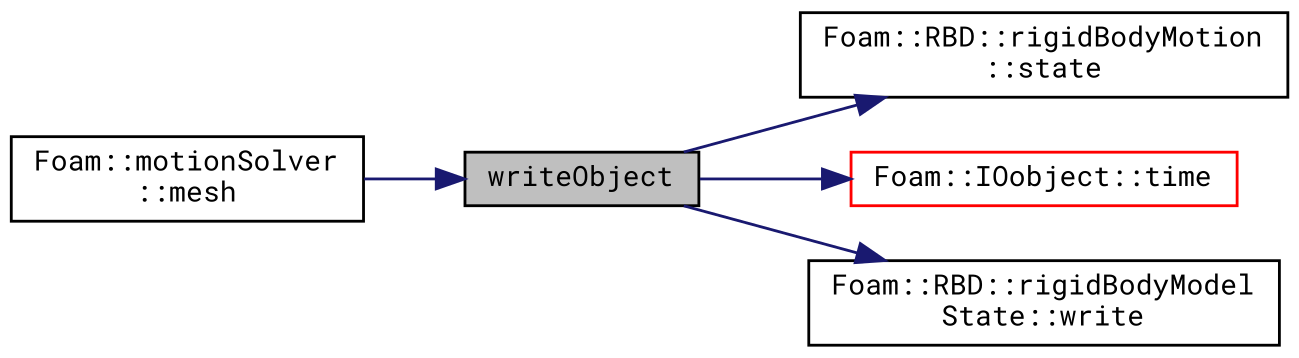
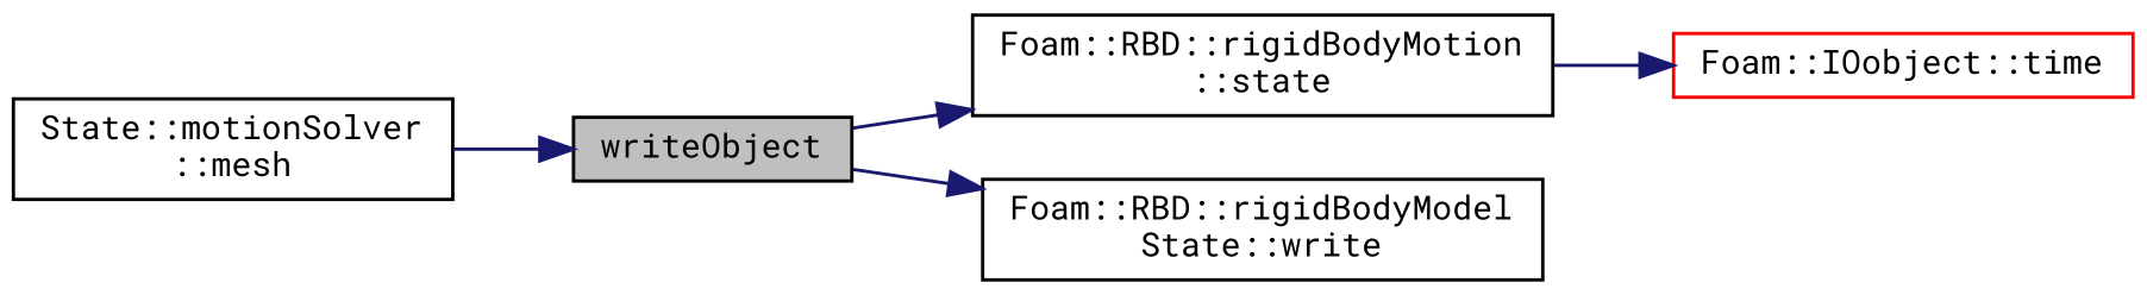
  digraph {
    fontname="Roboto Mono"
    rankdir=LR
    node [color=black fontname="Roboto Mono" fontsize=10 shape=record]
    edge [color=midnightblue fontname="Roboto Mono" fontsize=10 labelfontname=Helvetica labelfontsize=10 style=solid]
    n1 [fillcolor=grey75 fontcolor=black height=0.2 label=writeObject style=filled width=0.4]
    n2 [height=0.2 label="Foam::RBD::rigidBodyMotion\l::state" width=0.4]
    n3 [color=red height=0.2 label="Foam::IOobject::time" width=0.4]
    n4 [height=0.2 label="Foam::RBD::rigidBodyModel\lState::write" width=0.4]
-   n5 [height=0.2 label="Foam::motionSolver\l::mesh" width=0.4]
+   n5 [height=0.2 label="State::motionSolver\l::mesh" width=0.4]
    n1 -> n2
-   n1 -> n3
+   n2 -> n3
    n1 -> n4
    n5 -> n1
  }
